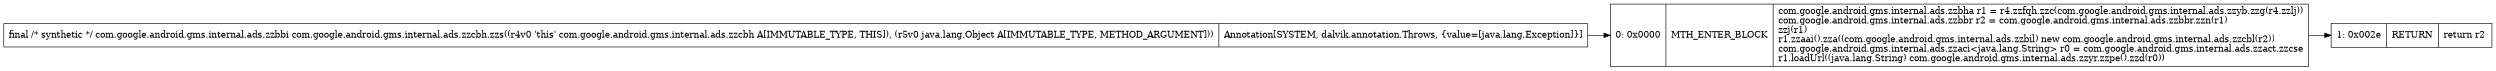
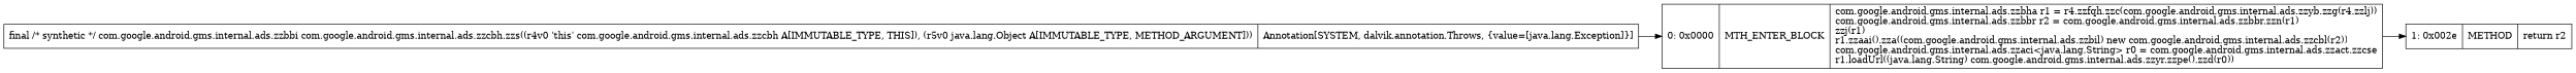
  digraph {
    rankdir=LR
    node [shape=record]
    n1 [label="{0\:\ 0x0000|MTH_ENTER_BLOCK\l|com.google.android.gms.internal.ads.zzbha r1 = r4.zzfqh.zzc(com.google.android.gms.internal.ads.zzyb.zzg(r4.zzlj))\lcom.google.android.gms.internal.ads.zzbbr r2 = com.google.android.gms.internal.ads.zzbbr.zzn(r1)\lzzj(r1)\lr1.zzaai().zza((com.google.android.gms.internal.ads.zzbil) new com.google.android.gms.internal.ads.zzcbl(r2))\lcom.google.android.gms.internal.ads.zzaci\<java.lang.String\> r0 = com.google.android.gms.internal.ads.zzact.zzcse\lr1.loadUrl((java.lang.String) com.google.android.gms.internal.ads.zzyr.zzpe().zzd(r0))\l}"]
-   n2 [label="{1\:\ 0x002e|RETURN\l|return r2\l}"]
+   n2 [label="{1\:\ 0x002e|METHOD\l|return r2\l}"]
    n3 [label="{final \/* synthetic *\/ com.google.android.gms.internal.ads.zzbbi com.google.android.gms.internal.ads.zzcbh.zzs((r4v0 'this' com.google.android.gms.internal.ads.zzcbh A[IMMUTABLE_TYPE, THIS]), (r5v0 java.lang.Object A[IMMUTABLE_TYPE, METHOD_ARGUMENT]))  | Annotation[SYSTEM, dalvik.annotation.Throws, \{value=[java.lang.Exception]\}]\l}"]
    n1 -> n2
    n3 -> n1
  }
